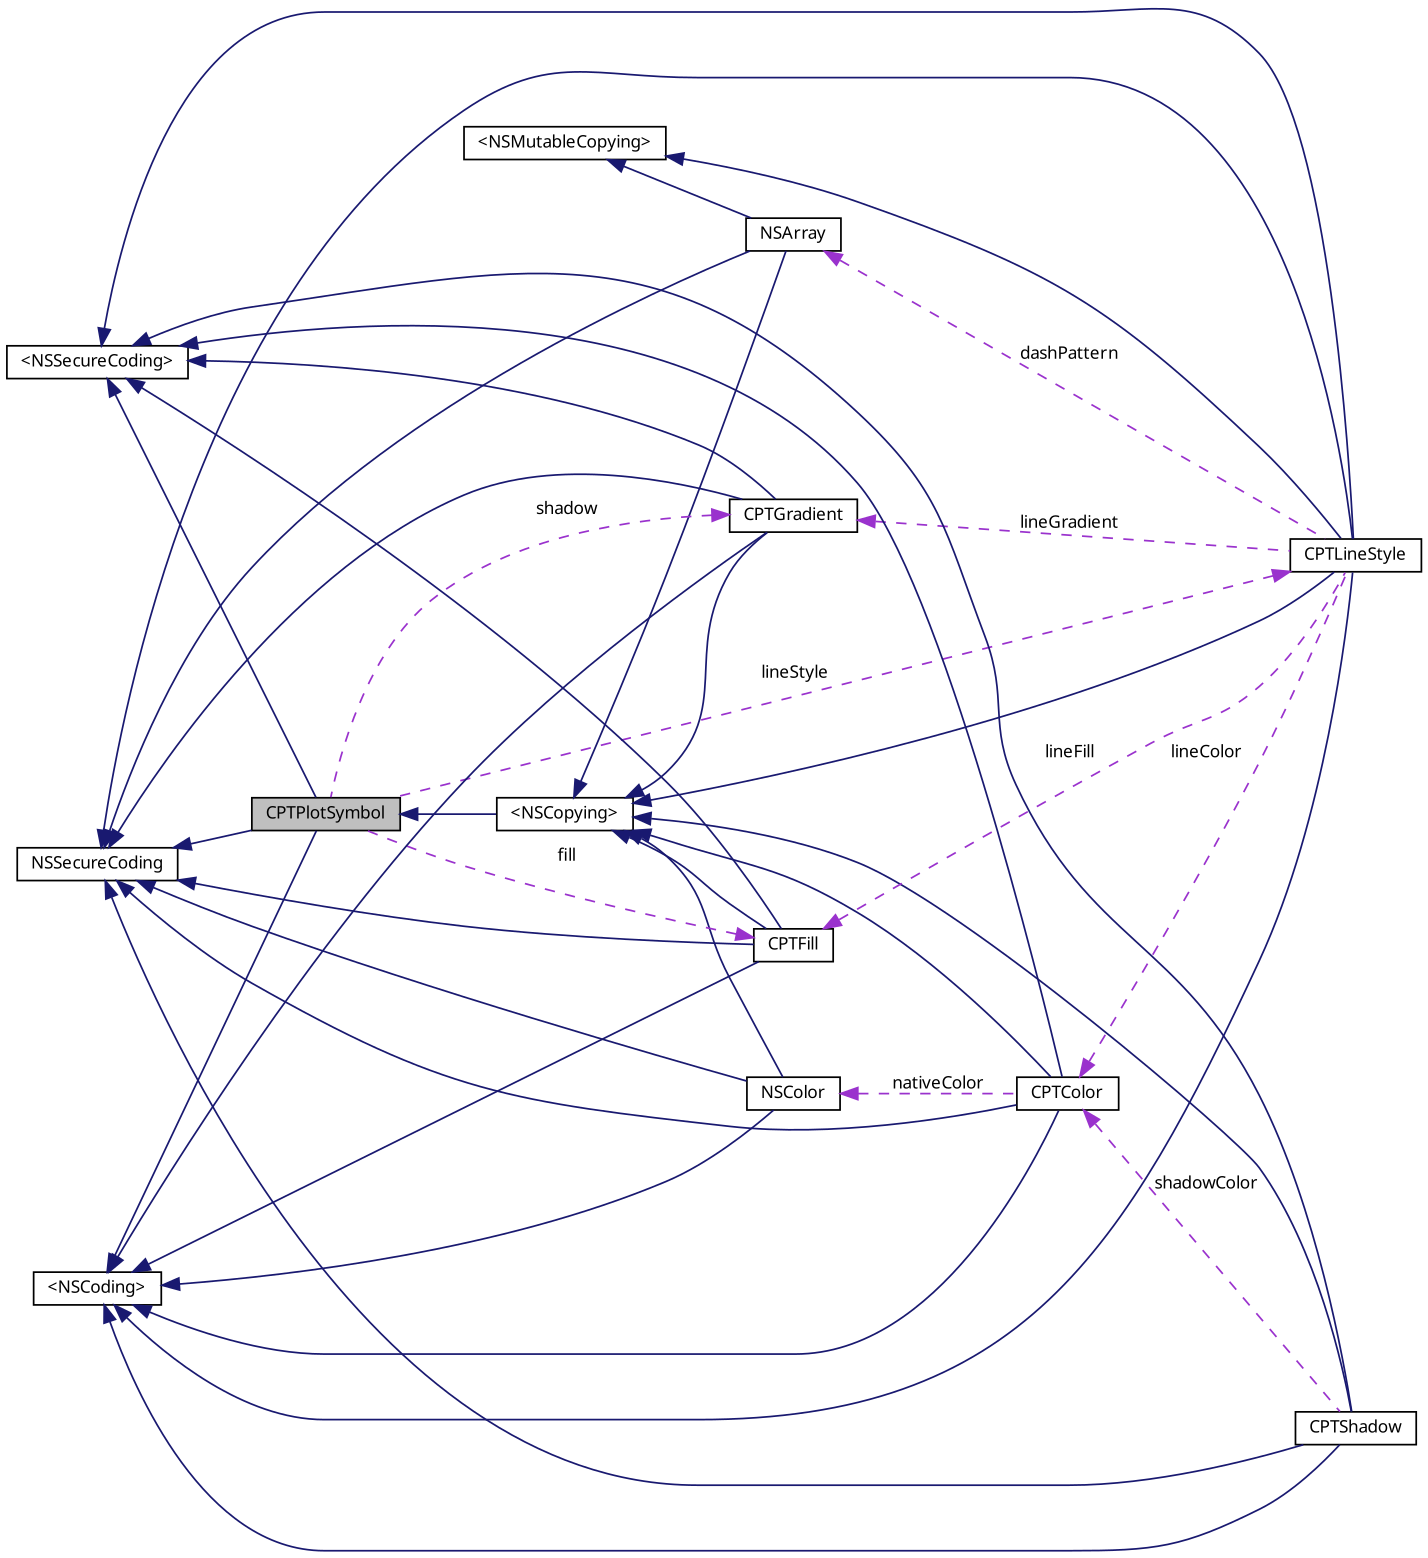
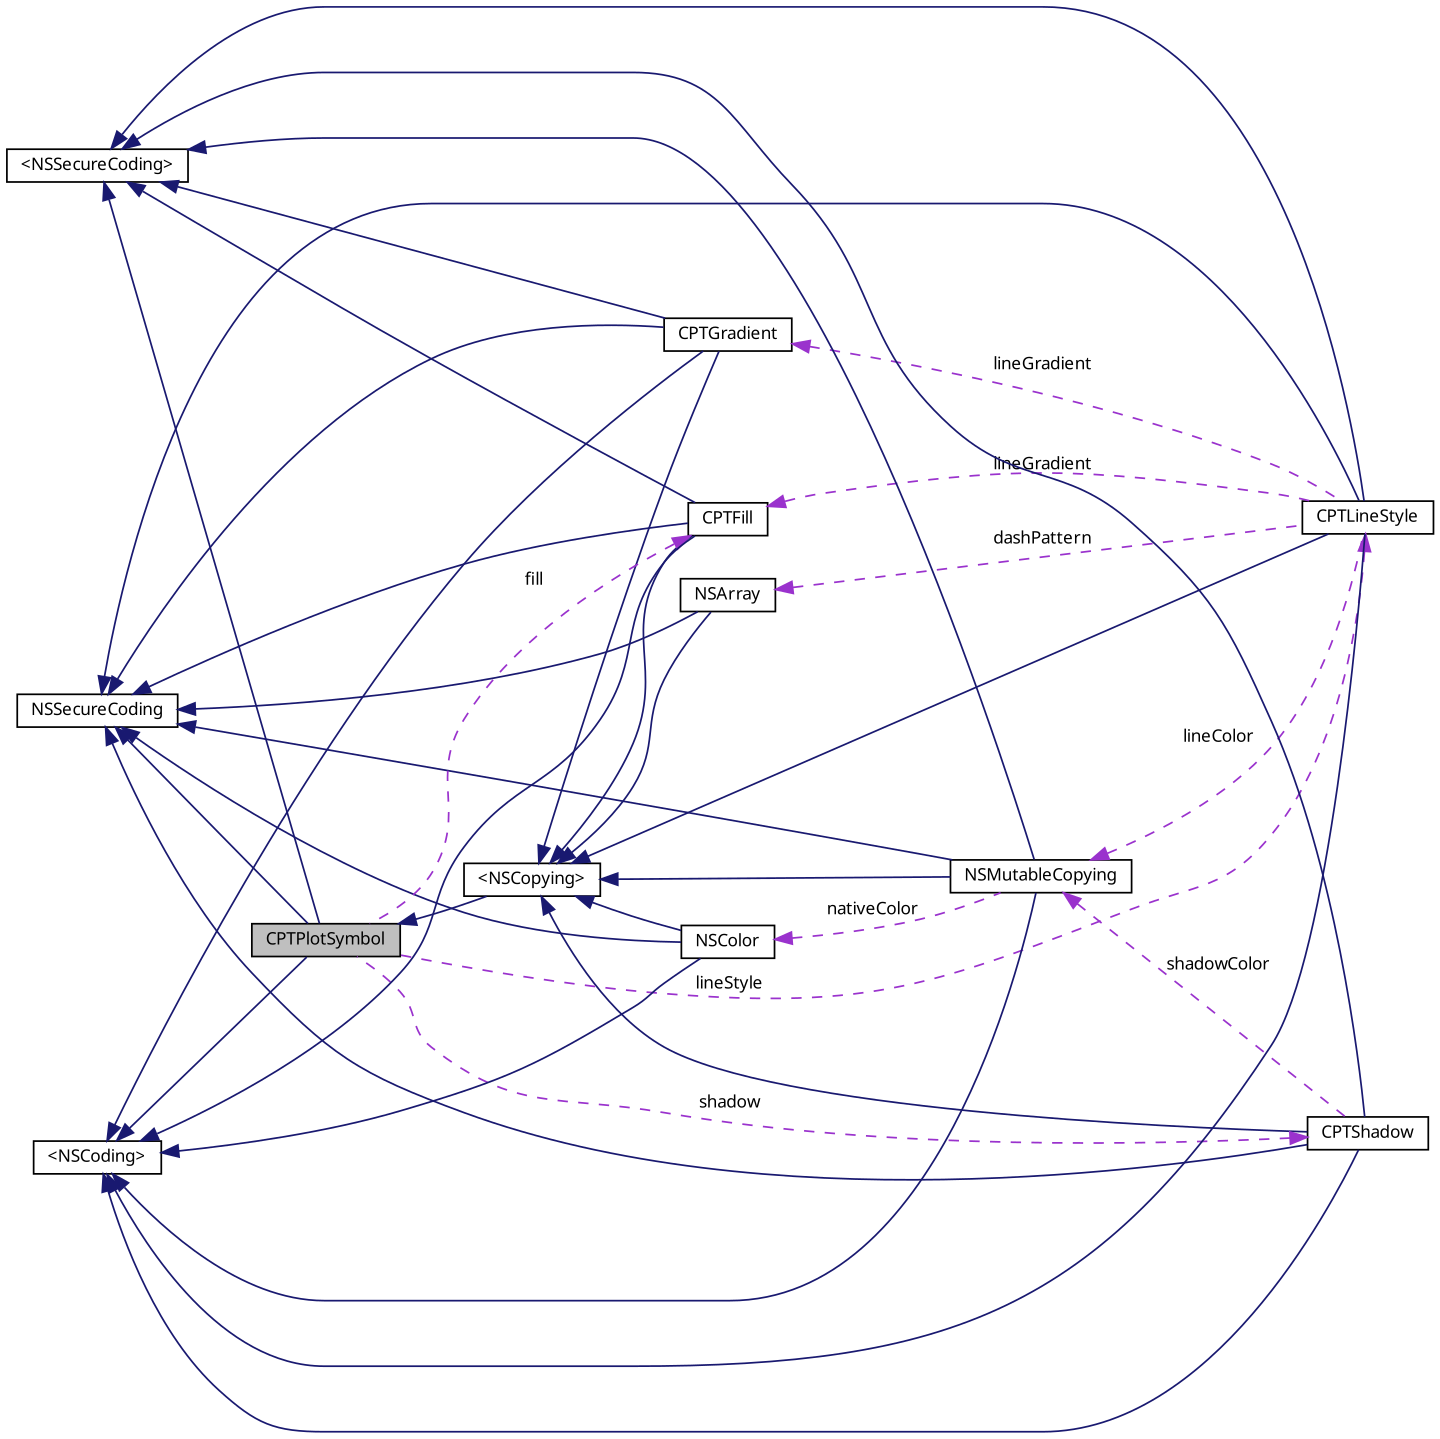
  digraph {
    rankdir=LR
    node [color=black fontname="Lucinda Grande" fontsize=10 shape=record]
    edge [color=midnightblue dir=back fontname="Lucinda Grande" fontsize=10 labelfontname="Lucinda Grande" labelfontsize=10 style=solid]
    n1 [fillcolor=grey75 fontcolor=black height=0.2 label=CPTPlotSymbol style=filled width=0.4]
    n2 [height=0.2 label="\<NSCopying\>" width=0.4]
    n3 [height=0.2 label=NSSecureCoding width=0.4]
    n4 [height=0.2 label=CPTShadow width=0.4]
-   n5 [height=0.2 label=CPTColor width=0.4]
+   n5 [height=0.2 label=NSMutableCopying width=0.4]
    n6 [height=0.2 label=NSColor width=0.4]
    n7 [height=0.2 label=CPTFill width=0.4]
    n8 [height=0.2 label=CPTLineStyle width=0.4]
    n9 [height=0.2 label=CPTGradient width=0.4]
    n10 [height=0.2 label=NSArray width=0.4]
    n11 [height=0.2 label="\<NSCoding\>" width=0.4]
    n12 [height=0.2 label="\<NSSecureCoding\>" width=0.4]
-   n13 [height=0.2 label="\<NSMutableCopying\>" width=0.4]
    n1 -> n2
    n2 -> n4
    n2 -> n5
    n2 -> n6
    n2 -> n7
    n2 -> n8
    n2 -> n9
    n2 -> n10
    n3 -> n1
    n3 -> n4
    n3 -> n5
    n3 -> n6
    n3 -> n7
    n3 -> n8
    n3 -> n9
    n3 -> n10
-   n9 -> n1 [color=darkorchid3 label=" shadow" style=dashed]
+   n4 -> n1 [color=darkorchid3 label=" shadow" style=dashed]
    n5 -> n4 [color=darkorchid3 label=" shadowColor" style=dashed]
    n5 -> n8 [color=darkorchid3 label=" lineColor" style=dashed]
    n6 -> n5 [color=darkorchid3 label=" nativeColor" style=dashed]
    n7 -> n1 [color=darkorchid3 label=" fill" style=dashed]
-   n7 -> n8 [color=darkorchid3 label=" lineFill" style=dashed]
+   n7 -> n8 [color=darkorchid3 label=" lineGradient" style=dashed]
    n8 -> n1 [color=darkorchid3 label=" lineStyle" style=dashed]
    n9 -> n8 [color=darkorchid3 label=" lineGradient" style=dashed]
    n10 -> n8 [color=darkorchid3 label=" dashPattern" style=dashed]
    n11 -> n1
    n11 -> n4
    n11 -> n5
    n11 -> n6
    n11 -> n7
    n11 -> n8
    n11 -> n9
    n12 -> n1
    n12 -> n4
    n12 -> n5
    n12 -> n7
    n12 -> n8
    n12 -> n9
-   n13 -> n8
-   n13 -> n10
  }
